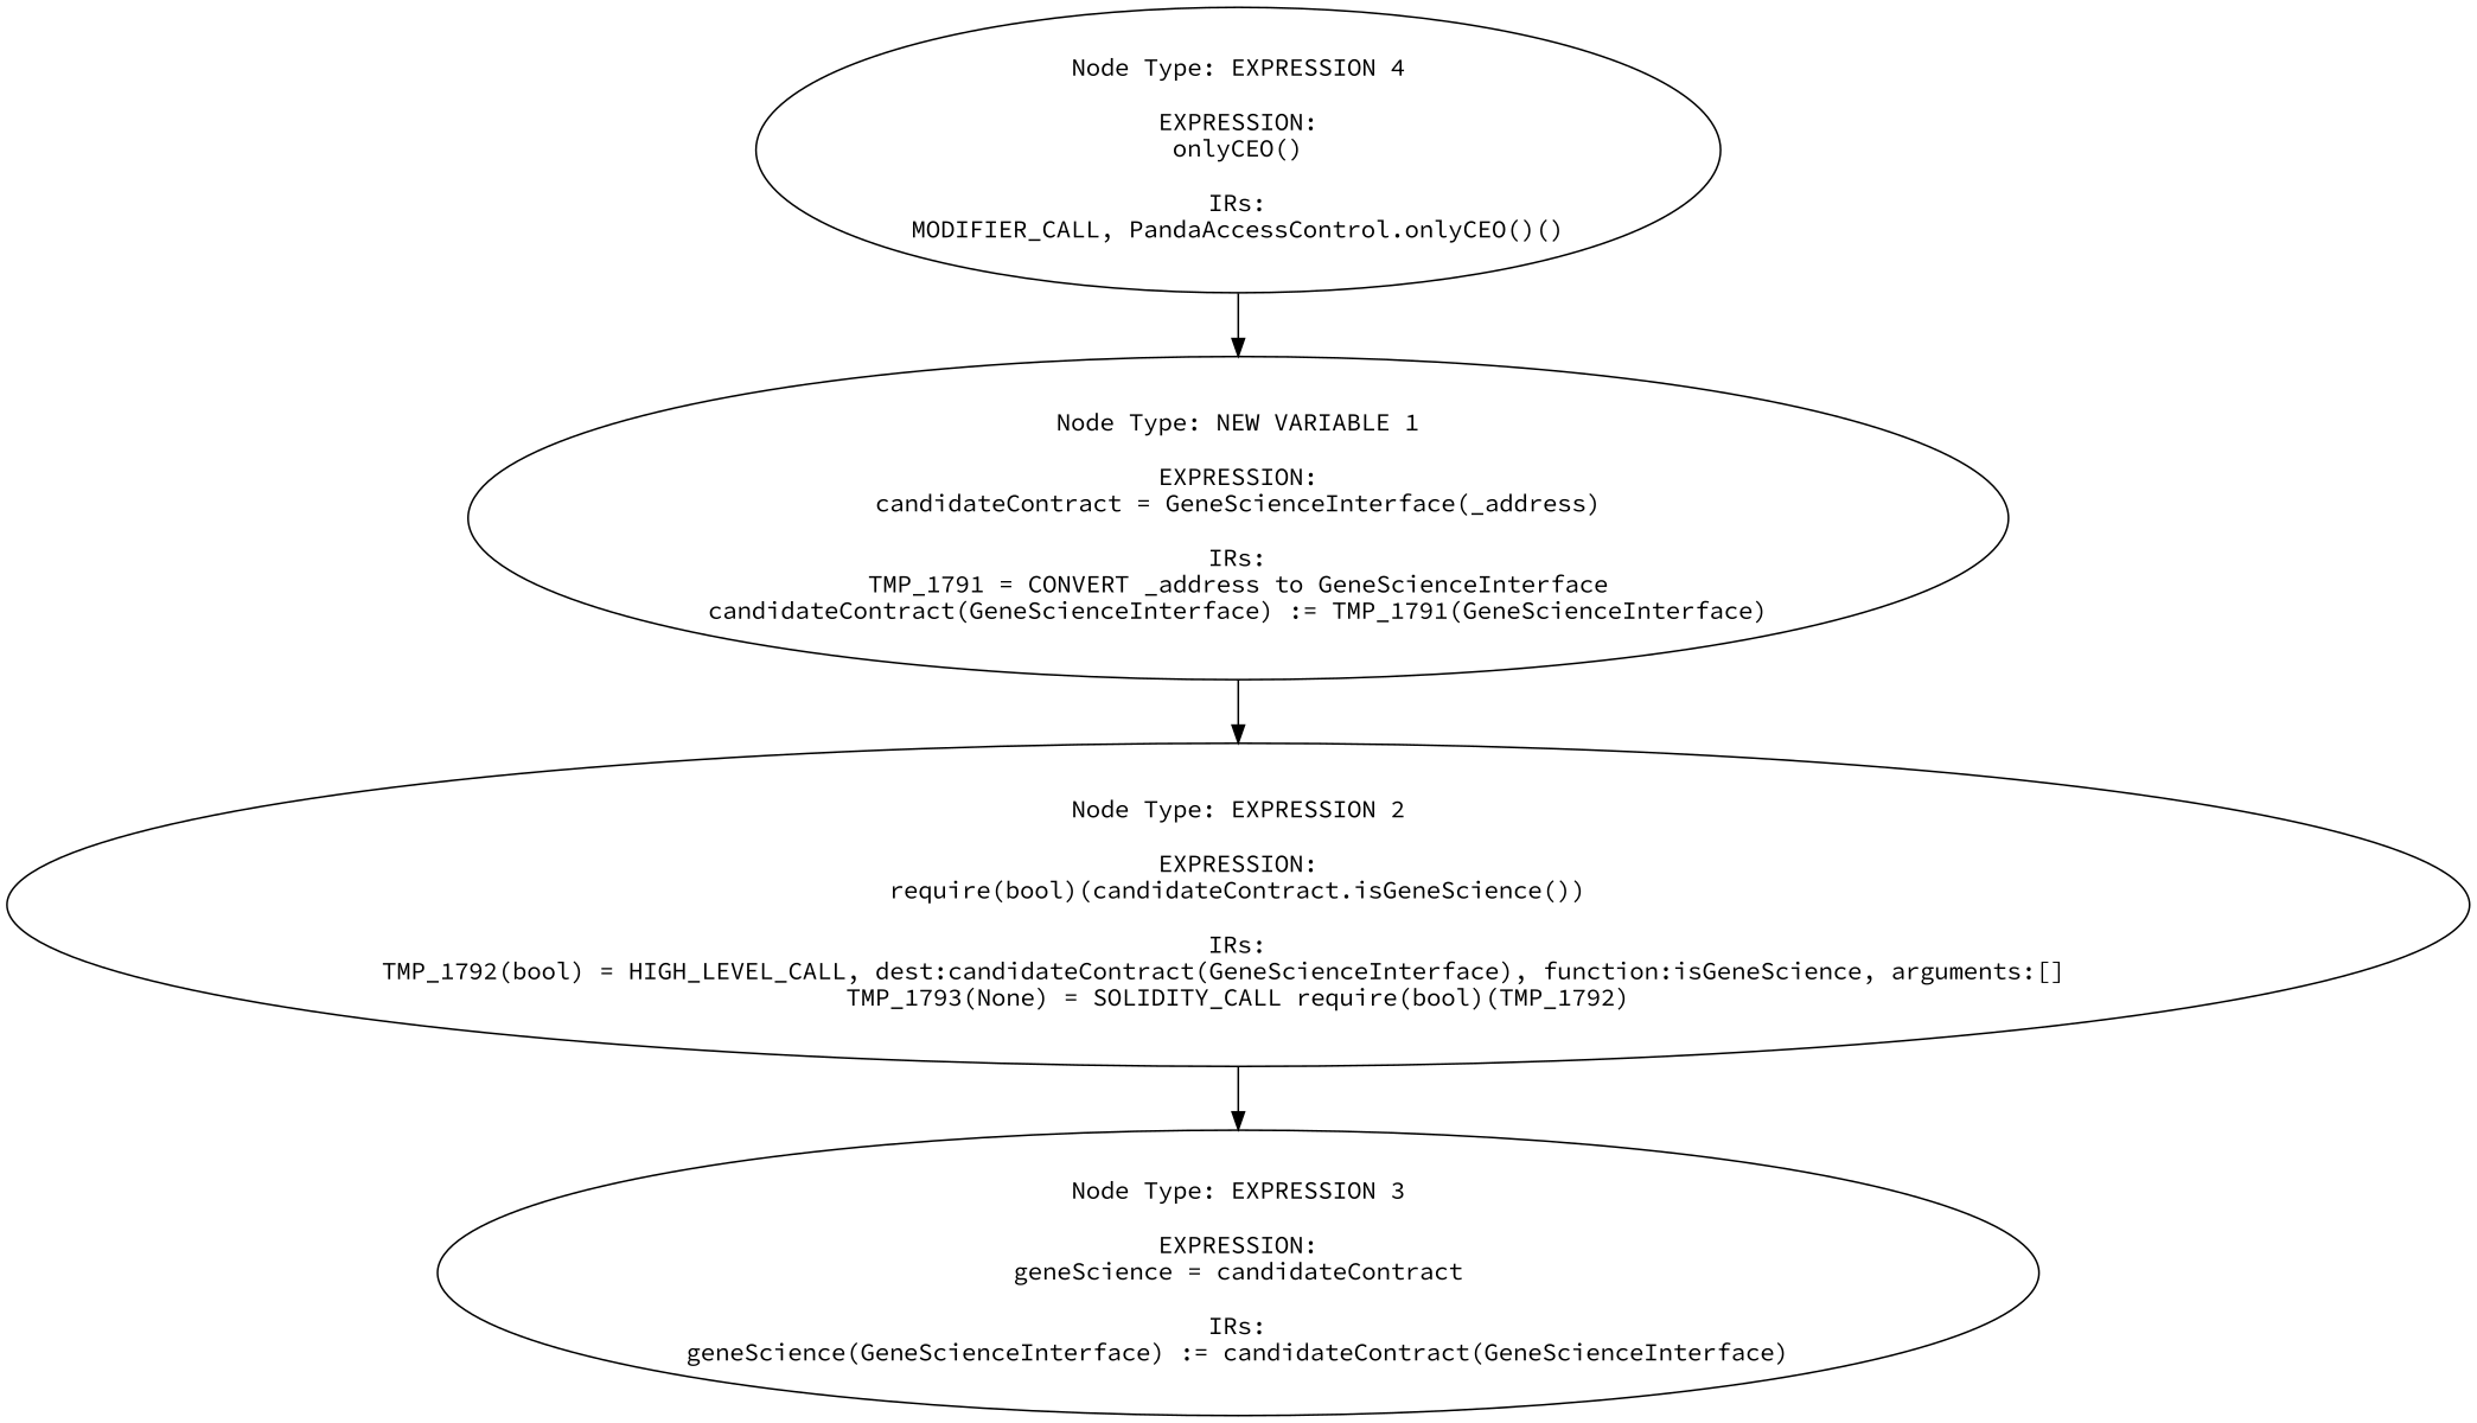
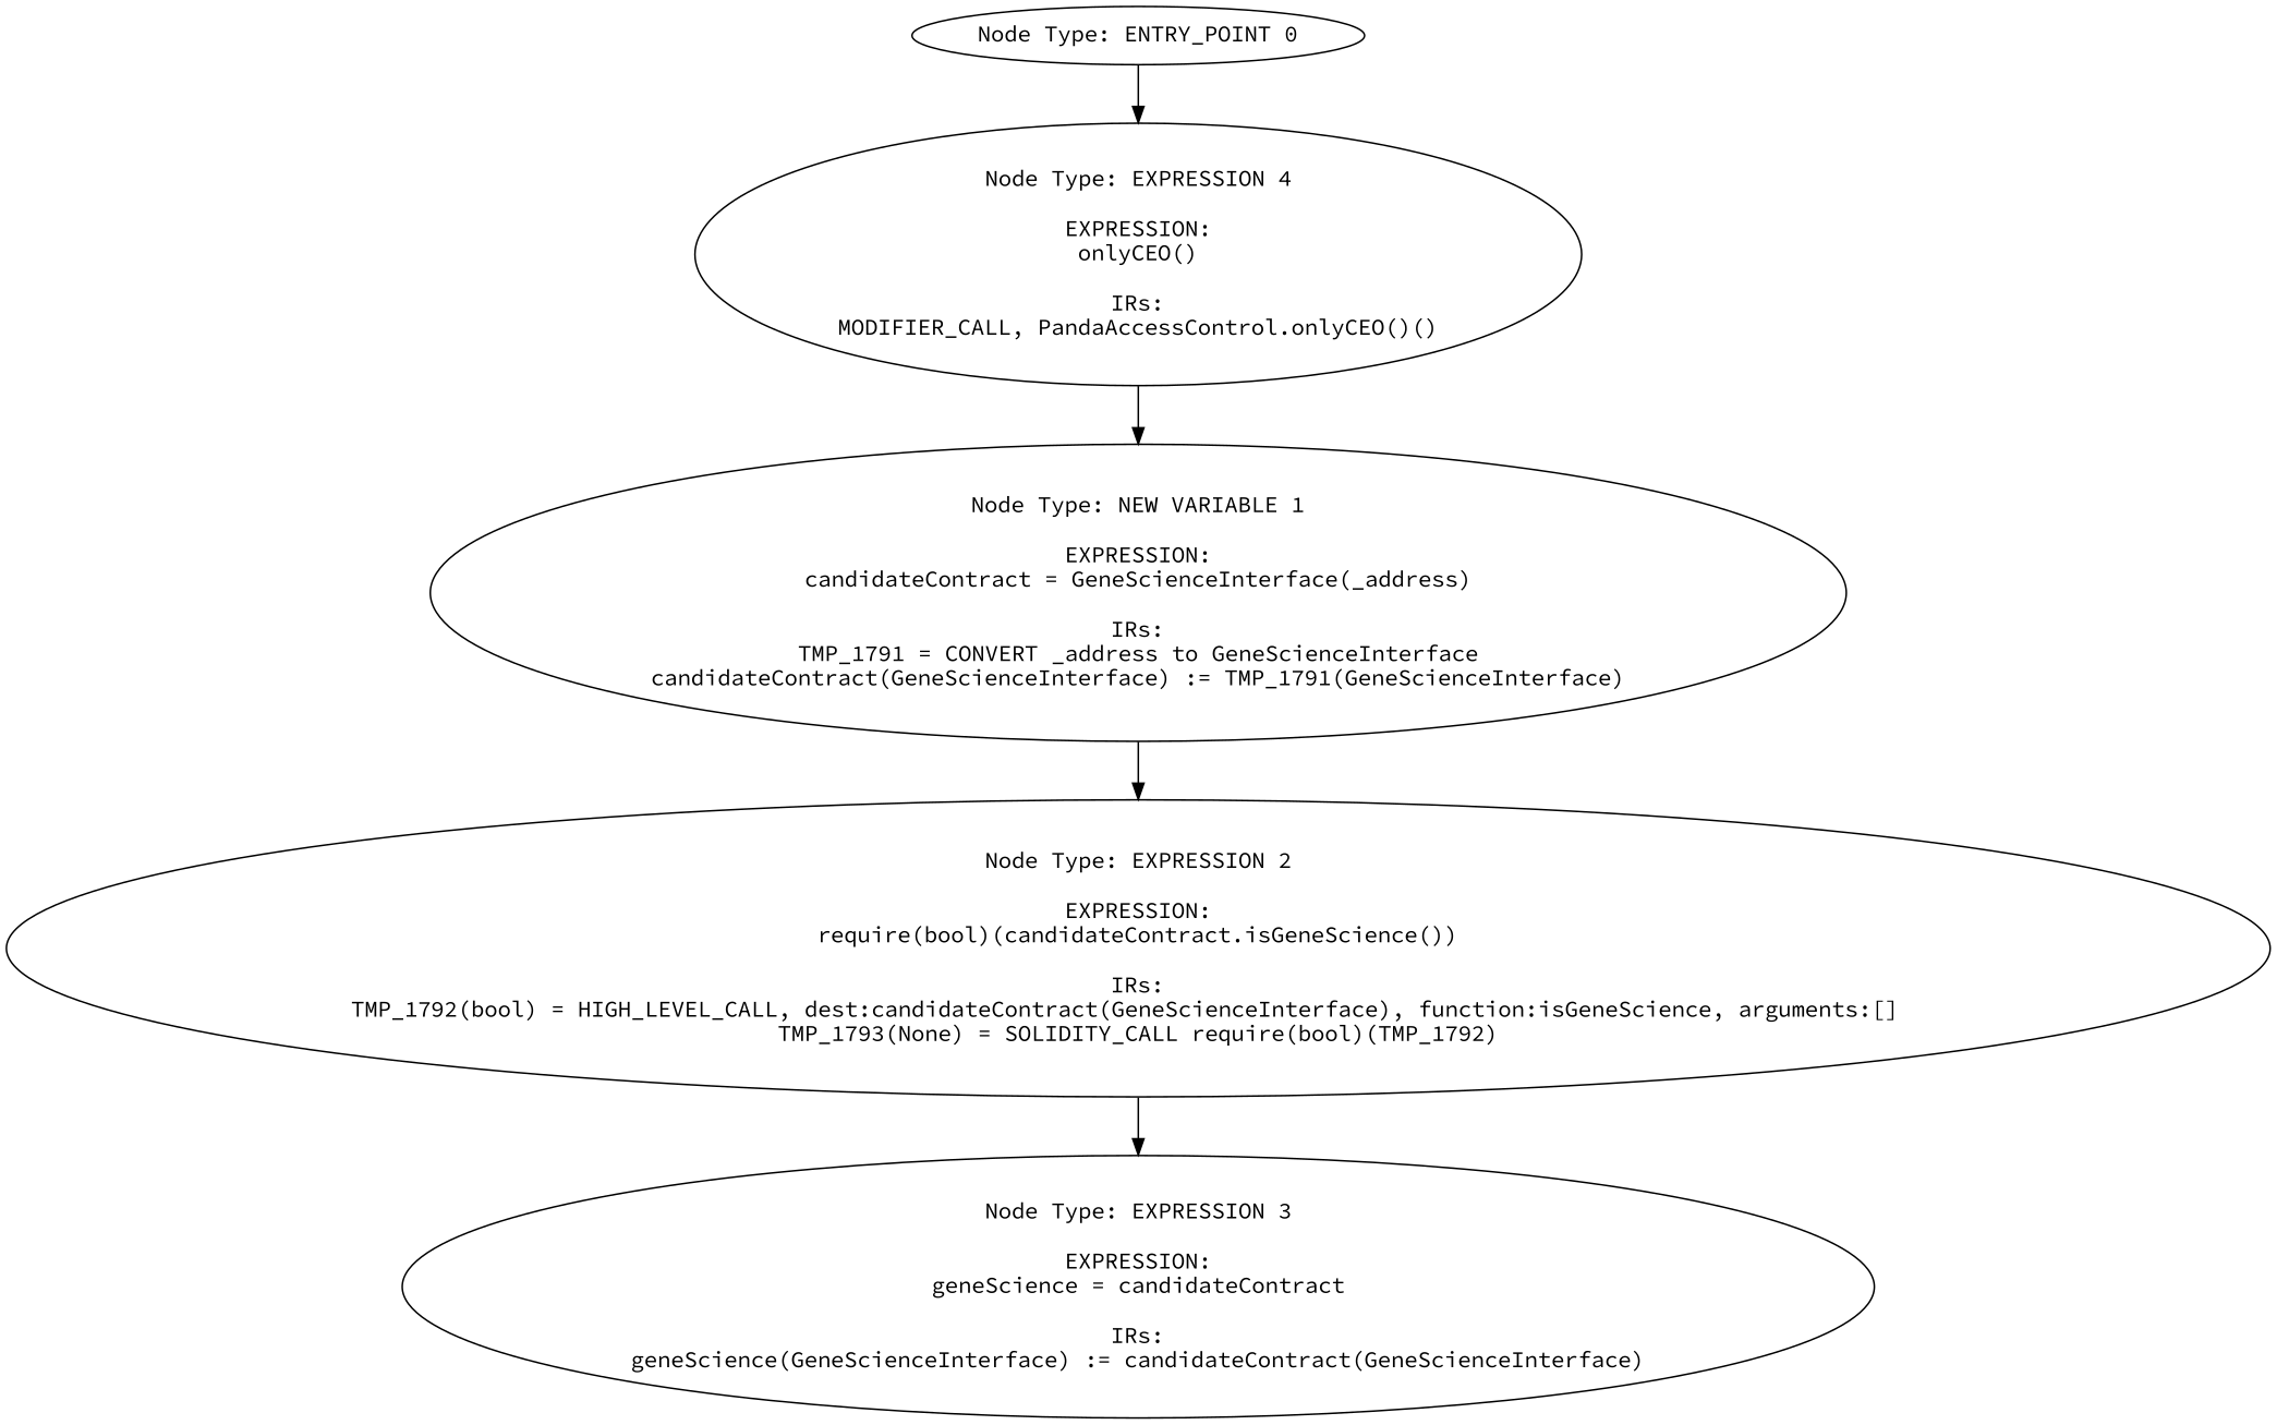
  digraph {
    fontname="Source Code Pro"
    node [fontname="Source Code Pro"]
    edge [fontname="Source Code Pro"]
+   n1 [label="Node Type: ENTRY_POINT 0\n"]
    n2 [label="Node Type: EXPRESSION 4\n\nEXPRESSION:\nonlyCEO()\n\nIRs:\nMODIFIER_CALL, PandaAccessControl.onlyCEO()()"]
    n3 [label="Node Type: NEW VARIABLE 1\n\nEXPRESSION:\ncandidateContract = GeneScienceInterface(_address)\n\nIRs:\nTMP_1791 = CONVERT _address to GeneScienceInterface\ncandidateContract(GeneScienceInterface) := TMP_1791(GeneScienceInterface)"]
    n4 [label="Node Type: EXPRESSION 2\n\nEXPRESSION:\nrequire(bool)(candidateContract.isGeneScience())\n\nIRs:\nTMP_1792(bool) = HIGH_LEVEL_CALL, dest:candidateContract(GeneScienceInterface), function:isGeneScience, arguments:[]  \nTMP_1793(None) = SOLIDITY_CALL require(bool)(TMP_1792)"]
    n5 [label="Node Type: EXPRESSION 3\n\nEXPRESSION:\ngeneScience = candidateContract\n\nIRs:\ngeneScience(GeneScienceInterface) := candidateContract(GeneScienceInterface)"]
+   n1 -> n2
    n2 -> n3
    n3 -> n4
    n4 -> n5
  }
